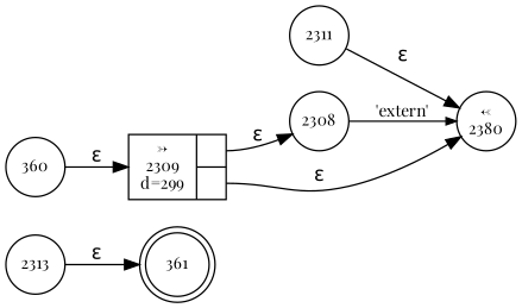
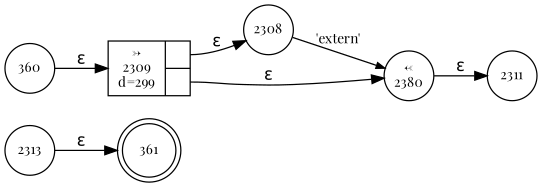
  digraph {
    fontname="Playfair Display"
    rankdir=LR
    node [fixedsize=true fontname="Playfair Display" fontsize=11 shape=circle peripheries=1]
    edge [fontname="Playfair Display"]
    n1 [label=361 shape=doublecircle width=.6 peripheries=""]
    n2 [label=2308 width=.55]
    n3 [label="&larr;\n2380" width=.55]
    n4 [label=2311 width=.55]
    n5 [fixedsize=false label="{&rarr;\n2309\nd=299|{<p0>|<p1>}}" shape=record]
    n6 [label=360 width=.55]
    n7 [label=2313 width=.55]
    n2 -> n3 [arrowhead=normal arrowsize=.7 fontsize=11 label="'extern'"]
-   n4 -> n3 [label="&epsilon;"]
+   n3 -> n4 [label="&epsilon;"]
    n5 -> n2 [label="&epsilon;" tailport=p0]
    n5 -> n3 [label="&epsilon;" tailport=p1]
    n6 -> n5 [label="&epsilon;"]
    n7 -> n1 [label="&epsilon;"]
  }
